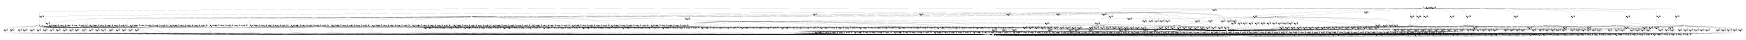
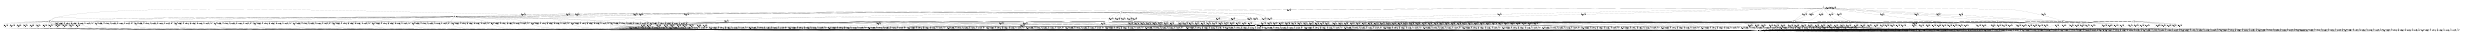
  digraph {
    21
    16
    19
    18
    4
    15
    14
    13
    0
    5
    6
    7
    8
    9
    10
    11
    __init [style=invis width=0]
    21 -> 21 [label="[obs=16]/(a0)"]
    21 -> 16 [label="[obs=15]/ {0.189559 -> (a4) | 0.190775 -> (a3) | 0.189364 -> (a2) | 0.212753 -> (a1) | 0.217549 -> (a0) }"]
    21 -> 16 [label="[obs=13]/ {0.189559 -> (a4) | 0.190775 -> (a3) | 0.189364 -> (a2) | 0.212753 -> (a1) | 0.217549 -> (a0) }"]
    21 -> 16 [label="[obs=11]/ {0.189559 -> (a4) | 0.190775 -> (a3) | 0.189364 -> (a2) | 0.212753 -> (a1) | 0.217549 -> (a0) }"]
    21 -> 16 [label="[obs=2]/ {0.189559 -> (a4) | 0.190775 -> (a3) | 0.189364 -> (a2) | 0.212753 -> (a1) | 0.217549 -> (a0) }"]
    21 -> 16 [label="[obs=6]/ {0.189559 -> (a4) | 0.190775 -> (a3) | 0.189364 -> (a2) | 0.212753 -> (a1) | 0.217549 -> (a0) }"]
    21 -> 16 [label="[obs=1]/ {0.189559 -> (a4) | 0.190775 -> (a3) | 0.189364 -> (a2) | 0.212753 -> (a1) | 0.217549 -> (a0) }"]
    21 -> 16 [label="[obs=12]/ {0.189559 -> (a4) | 0.190775 -> (a3) | 0.189364 -> (a2) | 0.212753 -> (a1) | 0.217549 -> (a0) }"]
    21 -> 16 [label="[obs=3]/ {0.189559 -> (a4) | 0.190775 -> (a3) | 0.189364 -> (a2) | 0.212753 -> (a1) | 0.217549 -> (a0) }"]
    21 -> 16 [label="[obs=4]/ {0.189559 -> (a4) | 0.190775 -> (a3) | 0.189364 -> (a2) | 0.212753 -> (a1) | 0.217549 -> (a0) }"]
    21 -> 16 [label="[obs=5]/ {0.189559 -> (a4) | 0.190775 -> (a3) | 0.189364 -> (a2) | 0.212753 -> (a1) | 0.217549 -> (a0) }"]
    21 -> 16 [label="[obs=7]/ {0.189559 -> (a4) | 0.190775 -> (a3) | 0.189364 -> (a2) | 0.212753 -> (a1) | 0.217549 -> (a0) }"]
    21 -> 16 [label="[obs=8]/ {0.189559 -> (a4) | 0.190775 -> (a3) | 0.189364 -> (a2) | 0.212753 -> (a1) | 0.217549 -> (a0) }"]
    21 -> 16 [label="[obs=14]/ {0.189559 -> (a4) | 0.190775 -> (a3) | 0.189364 -> (a2) | 0.212753 -> (a1) | 0.217549 -> (a0) }"]
    21 -> 16 [label="[obs=9]/ {0.189559 -> (a4) | 0.190775 -> (a3) | 0.189364 -> (a2) | 0.212753 -> (a1) | 0.217549 -> (a0) }"]
    21 -> 16 [label="[obs=0]/ {0.189559 -> (a4) | 0.190775 -> (a3) | 0.189364 -> (a2) | 0.212753 -> (a1) | 0.217549 -> (a0) }"]
    21 -> 16 [label="[obs=10]/ {0.189559 -> (a4) | 0.190775 -> (a3) | 0.189364 -> (a2) | 0.212753 -> (a1) | 0.217549 -> (a0) }"]
    16 -> 16 [label="[obs=15]/ {0.189559 -> (a4) | 0.190775 -> (a3) | 0.189364 -> (a2) | 0.212753 -> (a1) | 0.217549 -> (a0) }"]
    16 -> 16 [label="[obs=13]/ {0.189559 -> (a4) | 0.190775 -> (a3) | 0.189364 -> (a2) | 0.212753 -> (a1) | 0.217549 -> (a0) }"]
    16 -> 16 [label="[obs=11]/ {0.189559 -> (a4) | 0.190775 -> (a3) | 0.189364 -> (a2) | 0.212753 -> (a1) | 0.217549 -> (a0) }"]
    16 -> 16 [label="[obs=18]/ {0.189559 -> (a4) | 0.190775 -> (a3) | 0.189364 -> (a2) | 0.212753 -> (a1) | 0.217549 -> (a0) }"]
    16 -> 16 [label="[obs=2]/ {0.189559 -> (a4) | 0.190775 -> (a3) | 0.189364 -> (a2) | 0.212753 -> (a1) | 0.217549 -> (a0) }"]
    16 -> 16 [label="[obs=16]/ {0.2 -> (a4) | 0.2 -> (a3) | 0.2 -> (a2) | 0.2 -> (a1) | 0.2 -> (a0) }"]
    16 -> 16 [label="[obs=6]/ {0.189559 -> (a4) | 0.190775 -> (a3) | 0.189364 -> (a2) | 0.212753 -> (a1) | 0.217549 -> (a0) }"]
    16 -> 16 [label="[obs=1]/ {0.189559 -> (a4) | 0.190775 -> (a3) | 0.189364 -> (a2) | 0.212753 -> (a1) | 0.217549 -> (a0) }"]
    16 -> 16 [label="[obs=12]/ {0.189559 -> (a4) | 0.190775 -> (a3) | 0.189364 -> (a2) | 0.212753 -> (a1) | 0.217549 -> (a0) }"]
    16 -> 16 [label="[obs=17]/(init)"]
    16 -> 16 [label="[obs=3]/ {0.189559 -> (a4) | 0.190775 -> (a3) | 0.189364 -> (a2) | 0.212753 -> (a1) | 0.217549 -> (a0) }"]
    16 -> 16 [label="[obs=4]/ {0.189559 -> (a4) | 0.190775 -> (a3) | 0.189364 -> (a2) | 0.212753 -> (a1) | 0.217549 -> (a0) }"]
    16 -> 16 [label="[obs=5]/ {0.189559 -> (a4) | 0.190775 -> (a3) | 0.189364 -> (a2) | 0.212753 -> (a1) | 0.217549 -> (a0) }"]
    16 -> 16 [label="[obs=7]/ {0.189559 -> (a4) | 0.190775 -> (a3) | 0.189364 -> (a2) | 0.212753 -> (a1) | 0.217549 -> (a0) }"]
    16 -> 16 [label="[obs=8]/ {0.189559 -> (a4) | 0.190775 -> (a3) | 0.189364 -> (a2) | 0.212753 -> (a1) | 0.217549 -> (a0) }"]
    16 -> 16 [label="[obs=19]/(discount_sink)"]
    16 -> 16 [label="[obs=14]/ {0.189559 -> (a4) | 0.190775 -> (a3) | 0.189364 -> (a2) | 0.212753 -> (a1) | 0.217549 -> (a0) }"]
    16 -> 16 [label="[obs=9]/ {0.189559 -> (a4) | 0.190775 -> (a3) | 0.189364 -> (a2) | 0.212753 -> (a1) | 0.217549 -> (a0) }"]
    16 -> 16 [label="[obs=0]/ {0.189559 -> (a4) | 0.190775 -> (a3) | 0.189364 -> (a2) | 0.212753 -> (a1) | 0.217549 -> (a0) }"]
    16 -> 16 [label="[obs=10]/ {0.189559 -> (a4) | 0.190775 -> (a3) | 0.189364 -> (a2) | 0.212753 -> (a1) | 0.217549 -> (a0) }"]
    19 -> 16 [label="[obs=15]/ {0.189559 -> (a4) | 0.190775 -> (a3) | 0.189364 -> (a2) | 0.212753 -> (a1) | 0.217549 -> (a0) }"]
    19 -> 16 [label="[obs=13]/ {0.189559 -> (a4) | 0.190775 -> (a3) | 0.189364 -> (a2) | 0.212753 -> (a1) | 0.217549 -> (a0) }"]
    19 -> 16 [label="[obs=11]/ {0.189559 -> (a4) | 0.190775 -> (a3) | 0.189364 -> (a2) | 0.212753 -> (a1) | 0.217549 -> (a0) }"]
    19 -> 16 [label="[obs=2]/ {0.189559 -> (a4) | 0.190775 -> (a3) | 0.189364 -> (a2) | 0.212753 -> (a1) | 0.217549 -> (a0) }"]
    19 -> 16 [label="[obs=6]/ {0.189559 -> (a4) | 0.190775 -> (a3) | 0.189364 -> (a2) | 0.212753 -> (a1) | 0.217549 -> (a0) }"]
    19 -> 16 [label="[obs=1]/ {0.189559 -> (a4) | 0.190775 -> (a3) | 0.189364 -> (a2) | 0.212753 -> (a1) | 0.217549 -> (a0) }"]
    19 -> 16 [label="[obs=12]/ {0.189559 -> (a4) | 0.190775 -> (a3) | 0.189364 -> (a2) | 0.212753 -> (a1) | 0.217549 -> (a0) }"]
    19 -> 16 [label="[obs=3]/ {0.189559 -> (a4) | 0.190775 -> (a3) | 0.189364 -> (a2) | 0.212753 -> (a1) | 0.217549 -> (a0) }"]
    19 -> 16 [label="[obs=4]/ {0.189559 -> (a4) | 0.190775 -> (a3) | 0.189364 -> (a2) | 0.212753 -> (a1) | 0.217549 -> (a0) }"]
    19 -> 16 [label="[obs=5]/ {0.189559 -> (a4) | 0.190775 -> (a3) | 0.189364 -> (a2) | 0.212753 -> (a1) | 0.217549 -> (a0) }"]
    19 -> 16 [label="[obs=7]/ {0.189559 -> (a4) | 0.190775 -> (a3) | 0.189364 -> (a2) | 0.212753 -> (a1) | 0.217549 -> (a0) }"]
    19 -> 16 [label="[obs=8]/ {0.189559 -> (a4) | 0.190775 -> (a3) | 0.189364 -> (a2) | 0.212753 -> (a1) | 0.217549 -> (a0) }"]
    19 -> 16 [label="[obs=14]/ {0.189559 -> (a4) | 0.190775 -> (a3) | 0.189364 -> (a2) | 0.212753 -> (a1) | 0.217549 -> (a0) }"]
    19 -> 16 [label="[obs=9]/ {0.189559 -> (a4) | 0.190775 -> (a3) | 0.189364 -> (a2) | 0.212753 -> (a1) | 0.217549 -> (a0) }"]
    19 -> 16 [label="[obs=0]/ {0.189559 -> (a4) | 0.190775 -> (a3) | 0.189364 -> (a2) | 0.212753 -> (a1) | 0.217549 -> (a0) }"]
    19 -> 16 [label="[obs=10]/ {0.189559 -> (a4) | 0.190775 -> (a3) | 0.189364 -> (a2) | 0.212753 -> (a1) | 0.217549 -> (a0) }"]
-   19 -> 18 [label="[obs=16]/(a0)"]
+   19 -> 11 [label="[obs=16]/(a0)"]
    18 -> 16 [label="[obs=13]/ {0.189559 -> (a4) | 0.190775 -> (a3) | 0.189364 -> (a2) | 0.212753 -> (a1) | 0.217549 -> (a0) }"]
    18 -> 16 [label="[obs=11]/ {0.189559 -> (a4) | 0.190775 -> (a3) | 0.189364 -> (a2) | 0.212753 -> (a1) | 0.217549 -> (a0) }"]
    18 -> 16 [label="[obs=2]/ {0.189559 -> (a4) | 0.190775 -> (a3) | 0.189364 -> (a2) | 0.212753 -> (a1) | 0.217549 -> (a0) }"]
    18 -> 16 [label="[obs=6]/ {0.189559 -> (a4) | 0.190775 -> (a3) | 0.189364 -> (a2) | 0.212753 -> (a1) | 0.217549 -> (a0) }"]
    18 -> 16 [label="[obs=1]/ {0.189559 -> (a4) | 0.190775 -> (a3) | 0.189364 -> (a2) | 0.212753 -> (a1) | 0.217549 -> (a0) }"]
    18 -> 16 [label="[obs=12]/ {0.189559 -> (a4) | 0.190775 -> (a3) | 0.189364 -> (a2) | 0.212753 -> (a1) | 0.217549 -> (a0) }"]
    18 -> 16 [label="[obs=3]/ {0.189559 -> (a4) | 0.190775 -> (a3) | 0.189364 -> (a2) | 0.212753 -> (a1) | 0.217549 -> (a0) }"]
    18 -> 16 [label="[obs=4]/ {0.189559 -> (a4) | 0.190775 -> (a3) | 0.189364 -> (a2) | 0.212753 -> (a1) | 0.217549 -> (a0) }"]
    18 -> 16 [label="[obs=5]/ {0.189559 -> (a4) | 0.190775 -> (a3) | 0.189364 -> (a2) | 0.212753 -> (a1) | 0.217549 -> (a0) }"]
    18 -> 16 [label="[obs=7]/ {0.189559 -> (a4) | 0.190775 -> (a3) | 0.189364 -> (a2) | 0.212753 -> (a1) | 0.217549 -> (a0) }"]
    18 -> 16 [label="[obs=8]/ {0.189559 -> (a4) | 0.190775 -> (a3) | 0.189364 -> (a2) | 0.212753 -> (a1) | 0.217549 -> (a0) }"]
    18 -> 16 [label="[obs=14]/ {0.189559 -> (a4) | 0.190775 -> (a3) | 0.189364 -> (a2) | 0.212753 -> (a1) | 0.217549 -> (a0) }"]
    18 -> 16 [label="[obs=9]/ {0.189559 -> (a4) | 0.190775 -> (a3) | 0.189364 -> (a2) | 0.212753 -> (a1) | 0.217549 -> (a0) }"]
    18 -> 16 [label="[obs=0]/ {0.189559 -> (a4) | 0.190775 -> (a3) | 0.189364 -> (a2) | 0.212753 -> (a1) | 0.217549 -> (a0) }"]
    18 -> 16 [label="[obs=10]/ {0.189559 -> (a4) | 0.190775 -> (a3) | 0.189364 -> (a2) | 0.212753 -> (a1) | 0.217549 -> (a0) }"]
    18 -> 4 [label="[obs=15]/(a1)"]
    4 -> 21 [label="[obs=13]/(a3)"]
    4 -> 21 [label="[obs=11]/(a2)"]
    4 -> 21 [label="[obs=2]/(a2)"]
    4 -> 21 [label="[obs=1]/(a2)"]
    4 -> 21 [label="[obs=12]/(a4)"]
    4 -> 21 [label="[obs=3]/(a2)"]
    4 -> 21 [label="[obs=4]/(a4)"]
    4 -> 21 [label="[obs=8]/(a4)"]
    4 -> 21 [label="[obs=14]/(a4)"]
    4 -> 21 [label="[obs=9]/(a3)"]
    4 -> 21 [label="[obs=0]/(a4)"]
    4 -> 21 [label="[obs=10]/(a4)"]
    4 -> 16 [label="[obs=15]/(a1)"]
    4 -> 16 [label="[obs=6]/(a1)"]
    4 -> 16 [label="[obs=5]/(a1)"]
    4 -> 16 [label="[obs=7]/(a1)"]
    4 -> 18 [label="[obs=16]/(a0)"]
    15 -> 21 [label="[obs=11]/(a2)"]
    15 -> 21 [label="[obs=8]/(a3)"]
    15 -> 21 [label="[obs=14]/(a4)"]
    15 -> 21 [label="[obs=10]/(a4)"]
    15 -> 16 [label="[obs=15]/(a1)"]
    15 -> 16 [label="[obs=13]/(a1)"]
    15 -> 16 [label="[obs=2]/(a1)"]
    15 -> 16 [label="[obs=6]/(a1)"]
    15 -> 16 [label="[obs=1]/(a1)"]
    15 -> 16 [label="[obs=12]/(a1)"]
    15 -> 16 [label="[obs=3]/(a1)"]
    15 -> 16 [label="[obs=4]/(a1)"]
    15 -> 16 [label="[obs=5]/(a1)"]
    15 -> 16 [label="[obs=7]/(a1)"]
    15 -> 16 [label="[obs=9]/(a1)"]
    15 -> 16 [label="[obs=0]/(a1)"]
    14 -> 21 [label="[obs=11]/(a1)"]
    14 -> 21 [label="[obs=14]/(a1)"]
    14 -> 21 [label="[obs=10]/(a1)"]
    14 -> 21 [label="[obs=13]/(a3)"]
    14 -> 21 [label="[obs=1]/(a2)"]
    14 -> 21 [label="[obs=12]/(a4)"]
    14 -> 21 [label="[obs=4]/(a4)"]
    14 -> 21 [label="[obs=5]/(a4)"]
    14 -> 21 [label="[obs=8]/(a3)"]
    14 -> 21 [label="[obs=9]/(a3)"]
    14 -> 16 [label="[obs=7]/(a1)"]
    14 -> 19 [label="[obs=15]/(a1)"]
    14 -> 19 [label="[obs=2]/(a1)"]
    14 -> 19 [label="[obs=6]/(a1)"]
    14 -> 19 [label="[obs=3]/(a1)"]
    14 -> 19 [label="[obs=0]/(a1)"]
    13 -> 21 [label="[obs=13]/(a4)"]
    13 -> 21 [label="[obs=11]/(a2)"]
    13 -> 21 [label="[obs=1]/(a2)"]
    13 -> 21 [label="[obs=12]/(a4)"]
    13 -> 21 [label="[obs=3]/(a2)"]
    13 -> 21 [label="[obs=8]/(a3)"]
    13 -> 21 [label="[obs=9]/(a3)"]
    13 -> 16 [label="[obs=15]/(a1)"]
    13 -> 16 [label="[obs=2]/(a1)"]
    13 -> 16 [label="[obs=6]/(a1)"]
    13 -> 16 [label="[obs=4]/(a1)"]
    13 -> 16 [label="[obs=5]/(a1)"]
    13 -> 16 [label="[obs=7]/(a1)"]
    13 -> 16 [label="[obs=14]/(a1)"]
    13 -> 16 [label="[obs=0]/(a1)"]
    13 -> 16 [label="[obs=10]/(a1)"]
    0 -> 4 [label="[obs=15]/(a1)"]
    0 -> 15 [label="[obs=10]/(a2)"]
    0 -> 14 [label="[obs=0]/(a2)"]
    0 -> 0 [label="[obs=17]/(init)"]
    0 -> 0 [label="[obs=18]/(a0)"]
    0 -> 5 [label="[obs=13]/(a3)"]
    0 -> 5 [label="[obs=12]/(a4)"]
    0 -> 5 [label="[obs=3]/(a2)"]
    0 -> 6 [label="[obs=11]/(a2)"]
    0 -> 6 [label="[obs=14]/(a4)"]
    0 -> 7 [label="[obs=2]/(a1)"]
    0 -> 8 [label="[obs=6]/(a1)"]
    0 -> 9 [label="[obs=1]/(a2)"]
    0 -> 9 [label="[obs=4]/(a4)"]
    0 -> 9 [label="[obs=8]/(a3)"]
-   0 -> 10 [label="[obs=5]/(a1)"]
    0 -> 11 [label="[obs=7]/(a1)"]
    5 -> 21 [label="[obs=11]/(a2)"]
    5 -> 21 [label="[obs=1]/(a2)"]
    5 -> 21 [label="[obs=12]/(a4)"]
    5 -> 21 [label="[obs=3]/(a2)"]
    5 -> 21 [label="[obs=8]/(a3)"]
    5 -> 21 [label="[obs=9]/(a3)"]
    5 -> 16 [label="[obs=15]/(a1)"]
    5 -> 16 [label="[obs=13]/(a1)"]
    5 -> 16 [label="[obs=2]/(a1)"]
    5 -> 16 [label="[obs=6]/(a1)"]
    5 -> 16 [label="[obs=4]/(a1)"]
    5 -> 16 [label="[obs=5]/(a1)"]
    5 -> 16 [label="[obs=7]/(a1)"]
    5 -> 16 [label="[obs=14]/(a1)"]
    5 -> 16 [label="[obs=0]/(a1)"]
    5 -> 16 [label="[obs=10]/(a1)"]
    6 -> 21 [label="[obs=11]/(a2)"]
    6 -> 21 [label="[obs=12]/(a4)"]
    6 -> 21 [label="[obs=3]/(a2)"]
    6 -> 21 [label="[obs=8]/(a3)"]
    6 -> 21 [label="[obs=9]/(a3)"]
    6 -> 16 [label="[obs=15]/(a1)"]
    6 -> 16 [label="[obs=13]/(a1)"]
    6 -> 16 [label="[obs=2]/(a1)"]
    6 -> 16 [label="[obs=6]/(a1)"]
    6 -> 16 [label="[obs=1]/(a1)"]
    6 -> 16 [label="[obs=4]/(a1)"]
    6 -> 16 [label="[obs=5]/(a1)"]
    6 -> 16 [label="[obs=7]/(a1)"]
    6 -> 16 [label="[obs=14]/(a1)"]
    6 -> 16 [label="[obs=0]/(a1)"]
    6 -> 16 [label="[obs=10]/(a1)"]
    7 -> 21 [label="[obs=15]/(a3)"]
    7 -> 21 [label="[obs=13]/(a3)"]
    7 -> 21 [label="[obs=1]/(a2)"]
    7 -> 21 [label="[obs=9]/(a3)"]
    7 -> 16 [label="[obs=11]/(a1)"]
    7 -> 16 [label="[obs=2]/(a1)"]
    7 -> 16 [label="[obs=6]/(a1)"]
    7 -> 16 [label="[obs=12]/(a1)"]
    7 -> 16 [label="[obs=3]/(a1)"]
    7 -> 16 [label="[obs=4]/(a1)"]
    7 -> 16 [label="[obs=5]/(a1)"]
    7 -> 16 [label="[obs=7]/(a1)"]
    7 -> 16 [label="[obs=8]/(a1)"]
    7 -> 16 [label="[obs=14]/(a1)"]
    7 -> 16 [label="[obs=0]/(a1)"]
    7 -> 16 [label="[obs=10]/(a1)"]
    8 -> 21 [label="[obs=11]/(a2)"]
    8 -> 21 [label="[obs=1]/(a2)"]
    8 -> 21 [label="[obs=3]/(a2)"]
    8 -> 21 [label="[obs=8]/(a4)"]
    8 -> 21 [label="[obs=9]/(a2)"]
    8 -> 21 [label="[obs=0]/(a2)"]
    8 -> 16 [label="[obs=15]/(a1)"]
    8 -> 16 [label="[obs=13]/(a1)"]
    8 -> 16 [label="[obs=2]/(a1)"]
    8 -> 16 [label="[obs=6]/(a1)"]
    8 -> 16 [label="[obs=12]/(a1)"]
    8 -> 16 [label="[obs=4]/(a1)"]
    8 -> 16 [label="[obs=5]/(a1)"]
    8 -> 16 [label="[obs=7]/(a1)"]
    8 -> 16 [label="[obs=14]/(a1)"]
    8 -> 16 [label="[obs=10]/(a1)"]
    9 -> 21 [label="[obs=1]/(a2)"]
    9 -> 21 [label="[obs=12]/(a4)"]
    9 -> 21 [label="[obs=4]/(a4)"]
    9 -> 21 [label="[obs=8]/(a3)"]
    9 -> 21 [label="[obs=9]/(a3)"]
    9 -> 16 [label="[obs=15]/(a1)"]
    9 -> 16 [label="[obs=13]/(a1)"]
    9 -> 16 [label="[obs=11]/(a1)"]
    9 -> 16 [label="[obs=2]/(a1)"]
    9 -> 16 [label="[obs=6]/(a1)"]
    9 -> 16 [label="[obs=3]/(a1)"]
    9 -> 16 [label="[obs=5]/(a1)"]
    9 -> 16 [label="[obs=7]/(a1)"]
    9 -> 16 [label="[obs=14]/(a1)"]
    9 -> 16 [label="[obs=0]/(a1)"]
    9 -> 16 [label="[obs=10]/(a1)"]
    10 -> 21 [label="[obs=11]/(a2)"]
    10 -> 21 [label="[obs=2]/(a4)"]
    10 -> 21 [label="[obs=6]/(a4)"]
    10 -> 21 [label="[obs=1]/(a3)"]
    10 -> 21 [label="[obs=12]/(a4)"]
    10 -> 21 [label="[obs=3]/(a2)"]
    10 -> 21 [label="[obs=4]/(a4)"]
    10 -> 21 [label="[obs=8]/(a4)"]
    10 -> 21 [label="[obs=14]/(a4)"]
    10 -> 21 [label="[obs=9]/(a2)"]
    10 -> 21 [label="[obs=0]/(a4)"]
    10 -> 21 [label="[obs=10]/(a4)"]
    10 -> 16 [label="[obs=15]/(a1)"]
    10 -> 16 [label="[obs=13]/(a1)"]
    10 -> 16 [label="[obs=5]/(a1)"]
    10 -> 16 [label="[obs=7]/(a1)"]
    10 -> 18 [label="[obs=16]/(a0)"]
    11 -> 21 [label="[obs=11]/(a2)"]
    11 -> 21 [label="[obs=1]/(a2)"]
    11 -> 21 [label="[obs=12]/(a4)"]
    11 -> 21 [label="[obs=3]/(a2)"]
    11 -> 21 [label="[obs=4]/(a4)"]
    11 -> 21 [label="[obs=8]/(a4)"]
    11 -> 21 [label="[obs=9]/(a4)"]
    11 -> 21 [label="[obs=0]/(a4)"]
    11 -> 21 [label="[obs=10]/(a4)"]
    11 -> 16 [label="[obs=15]/(a1)"]
    11 -> 16 [label="[obs=13]/(a1)"]
    11 -> 16 [label="[obs=2]/(a1)"]
    11 -> 16 [label="[obs=6]/(a1)"]
    11 -> 16 [label="[obs=5]/(a1)"]
    11 -> 16 [label="[obs=7]/(a1)"]
    11 -> 16 [label="[obs=14]/(a1)"]
    __init -> 0
  }
